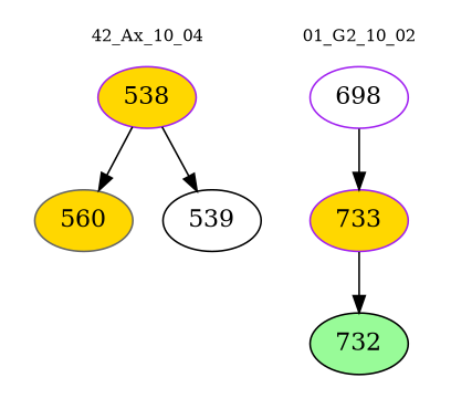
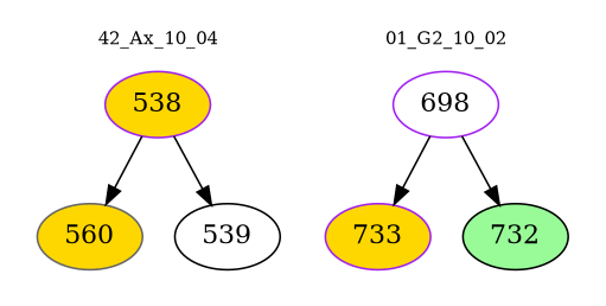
  digraph {
    node [color=purple fillcolor=gold style=filled]
    edge [color=black]
    n1 [label=538]
    n2 [color=gray40 label=560]
    n3 [color=black fillcolor=white label=539]
    n4 [fillcolor=white label=698]
    n5 [label=733]
    n6 [color=black fillcolor=palegreen label=732]
    subgraph cluster_1 {
      color=white
      fontsize=10
      label="42_Ax_10_04"
      n1
      n2
      n3
    }
    subgraph cluster_2 {
      color=white
      fontsize=10
      label="01_G2_10_02"
      n4
      n5
      n6
    }
    n1 -> n2
    n1 -> n3
    n4 -> n5
-   n5 -> n6
+   n4 -> n6
  }
